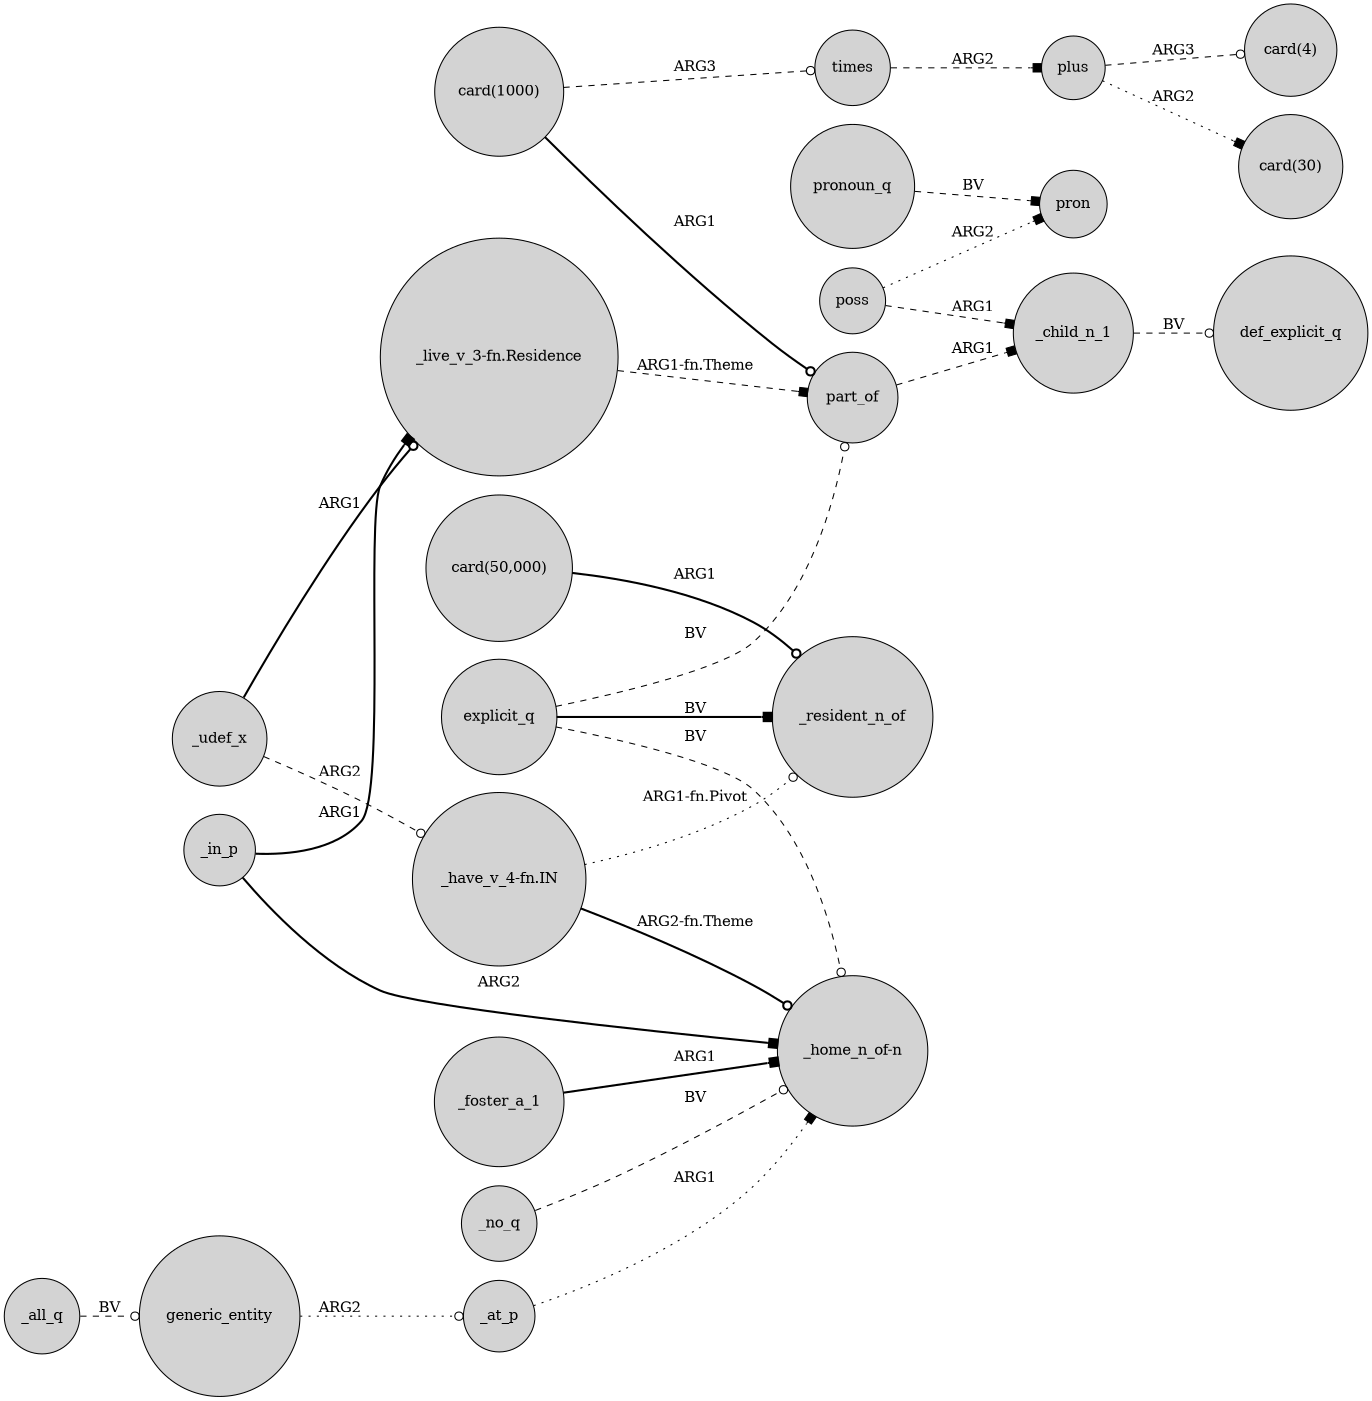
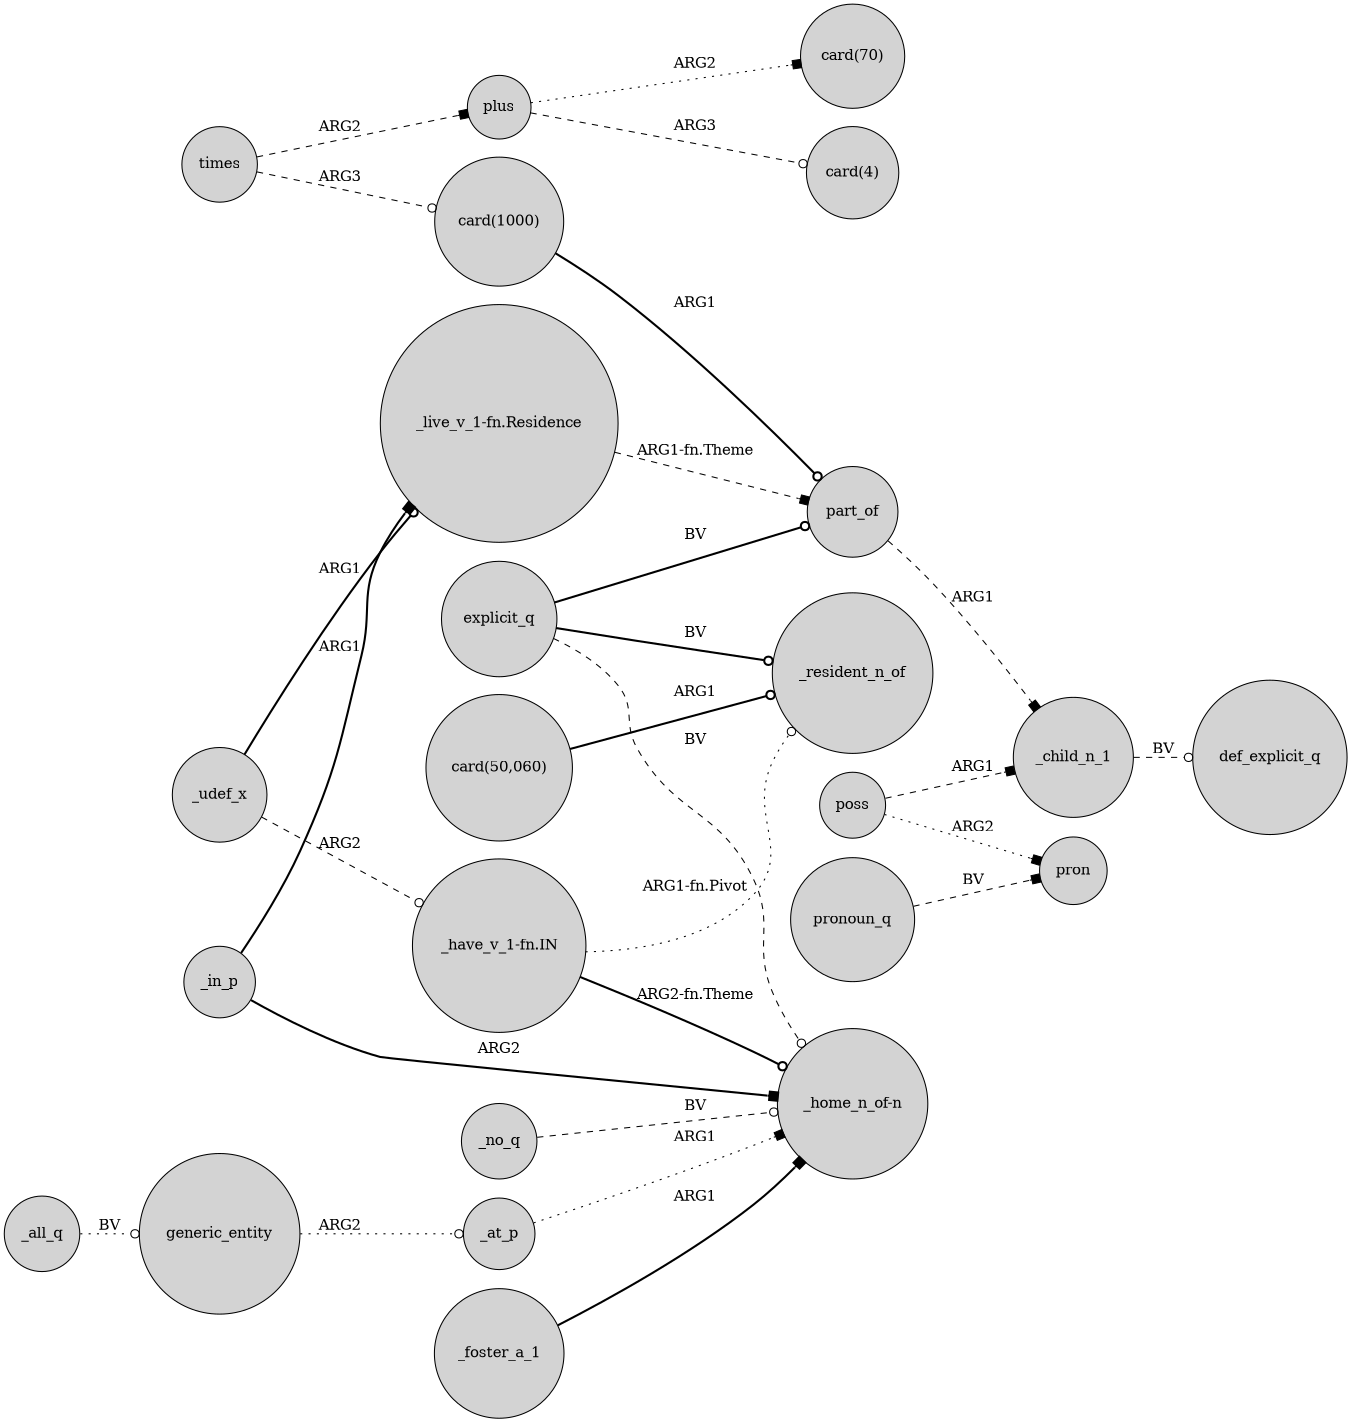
  digraph {
    rankdir=LR
    node [shape=circle style=filled]
    edge [arrowhead=odot style=dashed]
    n1 [label=explicit_q]
    part_of
    "_home_n_of-n"
    _resident_n_of
    _child_n_1
    def_explicit_q
-   "_have_v_1-fn.IN" [label="_have_v_4-fn.IN"]
+   "_have_v_1-fn.IN"
    _in_p
-   "_live_v_1-fn.Residence" [label="_live_v_3-fn.Residence"]
+   "_live_v_1-fn.Residence"
    _at_p
    generic_entity
    poss
    pron
    "card(1000)"
    times
    plus
-   "card(30)"
+   "card(30)" [label="card(70)"]
    "card(4)"
    n19 [label=_udef_x]
    _foster_a_1
-   "card(50,000)"
+   "card(50,000)" [label="card(50,060)"]
    _all_q
    pronoun_q
    _no_q
-   n1 -> part_of [label=BV]
+   n1 -> part_of [label=BV style=bold]
    n1 -> "_home_n_of-n" [label=BV]
-   n1 -> _resident_n_of [arrowhead=box label=BV style=bold]
+   n1 -> _resident_n_of [label=BV style=bold]
    part_of -> _child_n_1 [arrowhead=box label=ARG1]
    _child_n_1 -> def_explicit_q [label=BV]
    "_have_v_1-fn.IN" -> "_home_n_of-n" [label="ARG2-fn.Theme" style=bold]
    "_have_v_1-fn.IN" -> _resident_n_of [label="ARG1-fn.Pivot" style=dotted]
    _in_p -> "_home_n_of-n" [arrowhead=box label=ARG2 style=bold]
    _in_p -> "_live_v_1-fn.Residence" [arrowhead=box label=ARG1 style=bold]
    "_live_v_1-fn.Residence" -> part_of [arrowhead=box label="ARG1-fn.Theme"]
    _at_p -> "_home_n_of-n" [arrowhead=box label=ARG1 style=dotted]
    generic_entity -> _at_p [label=ARG2 style=dotted]
    poss -> _child_n_1 [arrowhead=box label=ARG1]
    poss -> pron [arrowhead=box label=ARG2 style=dotted]
    "card(1000)" -> part_of [label=ARG1 style=bold]
-   "card(1000)" -> times [label=ARG3]
+   times -> "card(1000)" [label=ARG3]
    times -> plus [arrowhead=box label=ARG2]
    plus -> "card(30)" [arrowhead=box label=ARG2 style=dotted]
    plus -> "card(4)" [label=ARG3]
    n19 -> "_have_v_1-fn.IN" [label=ARG2]
    n19 -> "_live_v_1-fn.Residence" [label=ARG1 style=bold]
    _foster_a_1 -> "_home_n_of-n" [arrowhead=box label=ARG1 style=bold]
    "card(50,000)" -> _resident_n_of [label=ARG1 style=bold]
-   _all_q -> generic_entity [label=BV]
+   _all_q -> generic_entity [label=BV style=dotted]
    pronoun_q -> pron [arrowhead=box label=BV]
    _no_q -> "_home_n_of-n" [label=BV]
  }
